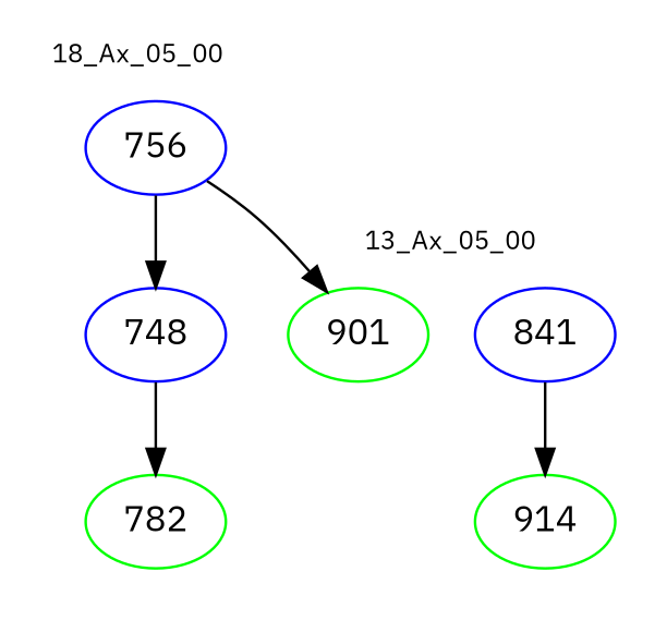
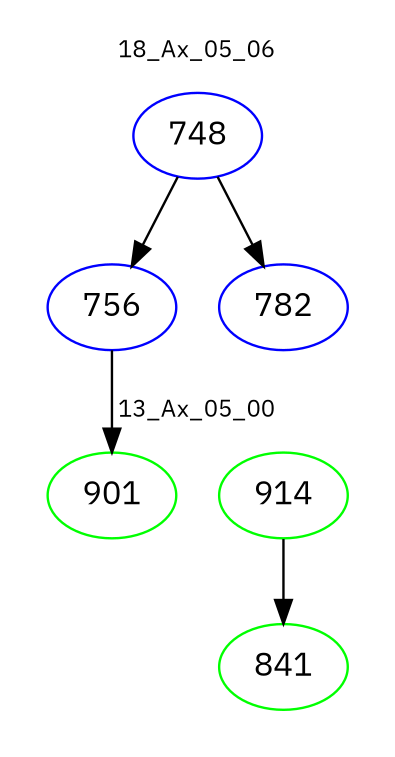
  digraph {
    fontname="IBM Plex Sans"
    node [color=green fontname="IBM Plex Sans"]
    edge [color=black fontname="IBM Plex Sans"]
    n1 [label=914]
-   n2 [color=blue label=841]
+   n2 [label=841]
    n3 [label=901]
    n4 [color=blue label=756]
    n5 [color=blue label=748]
-   n6 [label=782]
+   n6 [color=blue label=782]
    subgraph cluster_1 {
      color=white
      fontsize=10
      label="13_Ax_05_00"
      n1
      n2
      n3
    }
    subgraph cluster_2 {
      color=white
      fontsize=10
-     label="18_Ax_05_00"
+     label="18_Ax_05_06"
      n4
      n5
      n6
    }
-   n2 -> n1
+   n1 -> n2
    n4 -> n3
-   n4 -> n5
+   n5 -> n4
    n5 -> n6
  }
